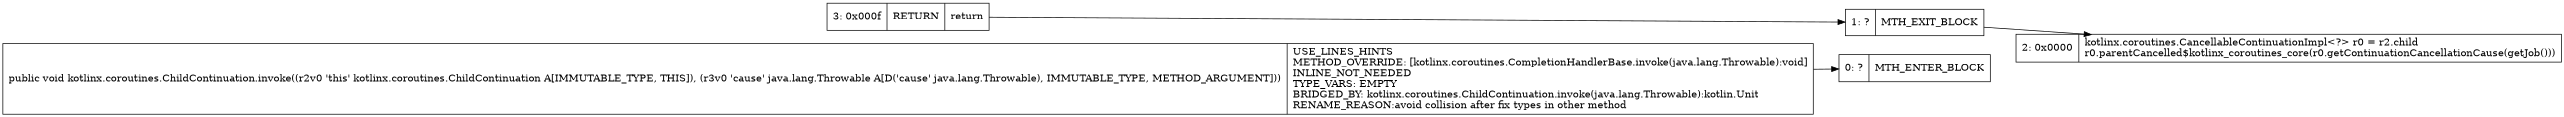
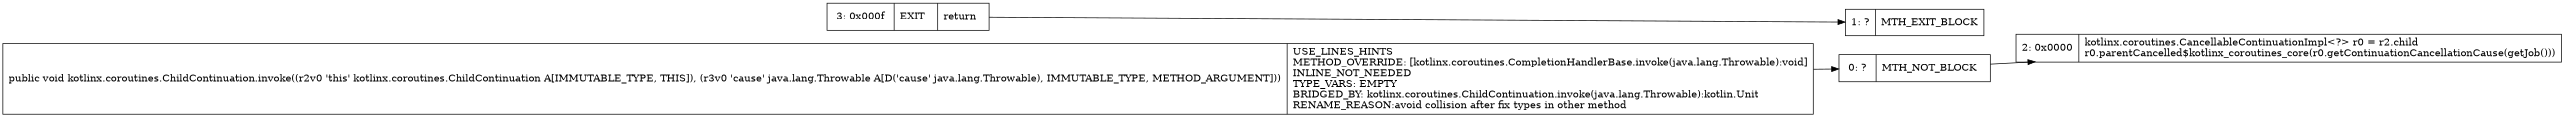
  digraph {
    rankdir=LR
    node [shape=record]
-   n1 [label="{0\:\ ?|MTH_ENTER_BLOCK\l}"]
+   n1 [label="{0\:\ ?|MTH_NOT_BLOCK\l}"]
    n2 [label="{2\:\ 0x0000|kotlinx.coroutines.CancellableContinuationImpl\<?\> r0 = r2.child\lr0.parentCancelled$kotlinx_coroutines_core(r0.getContinuationCancellationCause(getJob()))\l}"]
-   n3 [label="{3\:\ 0x000f|RETURN\l|return\l}"]
+   n3 [label="{3\:\ 0x000f|EXIT\l|return\l}"]
    n4 [label="{1\:\ ?|MTH_EXIT_BLOCK\l}"]
    n5 [label="{public void kotlinx.coroutines.ChildContinuation.invoke((r2v0 'this' kotlinx.coroutines.ChildContinuation A[IMMUTABLE_TYPE, THIS]), (r3v0 'cause' java.lang.Throwable A[D('cause' java.lang.Throwable), IMMUTABLE_TYPE, METHOD_ARGUMENT]))  | USE_LINES_HINTS\lMETHOD_OVERRIDE: [kotlinx.coroutines.CompletionHandlerBase.invoke(java.lang.Throwable):void]\lINLINE_NOT_NEEDED\lTYPE_VARS: EMPTY\lBRIDGED_BY: kotlinx.coroutines.ChildContinuation.invoke(java.lang.Throwable):kotlin.Unit\lRENAME_REASON:avoid collision after fix types in other method\l}"]
-   n4 -> n2
+   n1 -> n2
    n3 -> n4
    n5 -> n1
  }
